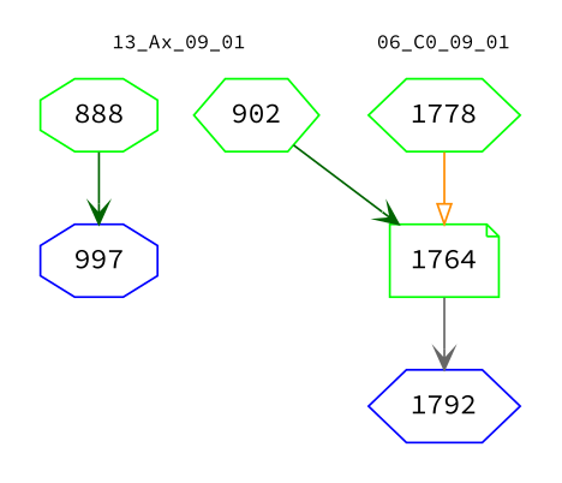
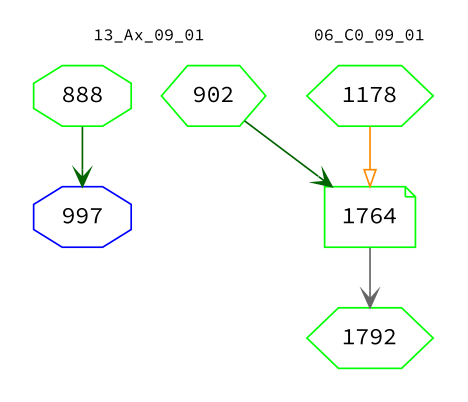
  digraph {
    fontname="Source Code Pro"
    node [color=green fontname="Source Code Pro" shape=hexagon]
    edge [arrowhead=vee color=darkgreen fontname="Source Code Pro"]
    n1 [label=902]
    n2 [label=888 shape=octagon]
    n3 [color=blue label=997 shape=octagon]
-   n4 [label=1778]
+   n4 [label=1178]
    n5 [label=1764 shape=note]
-   n6 [color=blue label=1792]
+   n6 [label=1792]
    subgraph cluster_1 {
      color=white
      fontsize=10
      label="13_Ax_09_01"
      n1
      n2
      n3
    }
    subgraph cluster_2 {
      color=white
      fontsize=10
      label="06_C0_09_01"
      n4
      n5
      n6
    }
    n1 -> n5
    n2 -> n3
    n4 -> n5 [arrowhead=onormal color=darkorange]
    n5 -> n6 [color=gray40]
  }
